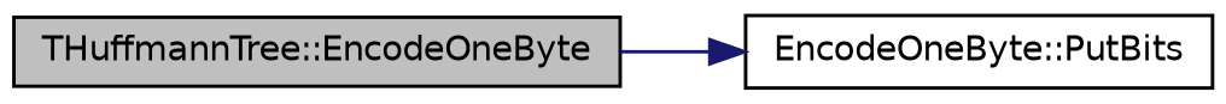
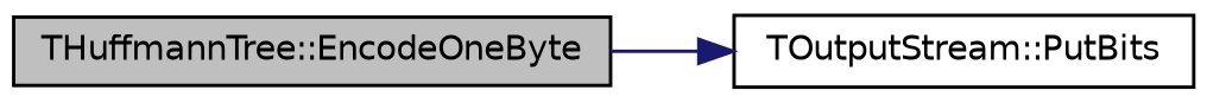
  digraph {
    rankdir=LR
    node [color=black fontname=Helvetica fontsize=10 shape=record style=filled]
    n1 [fillcolor=grey75 fontcolor=black height=0.2 label="THuffmannTree::EncodeOneByte" width=0.4]
-   n2 [fillcolor=white height=0.2 label="EncodeOneByte::PutBits" width=0.4]
+   n2 [fillcolor=white height=0.2 label="TOutputStream::PutBits" width=0.4]
    n1 -> n2 [color=midnightblue fontname=Helvetica fontsize=10 labelfontname=Helvetica labelfontsize=10 style=solid]
  }
